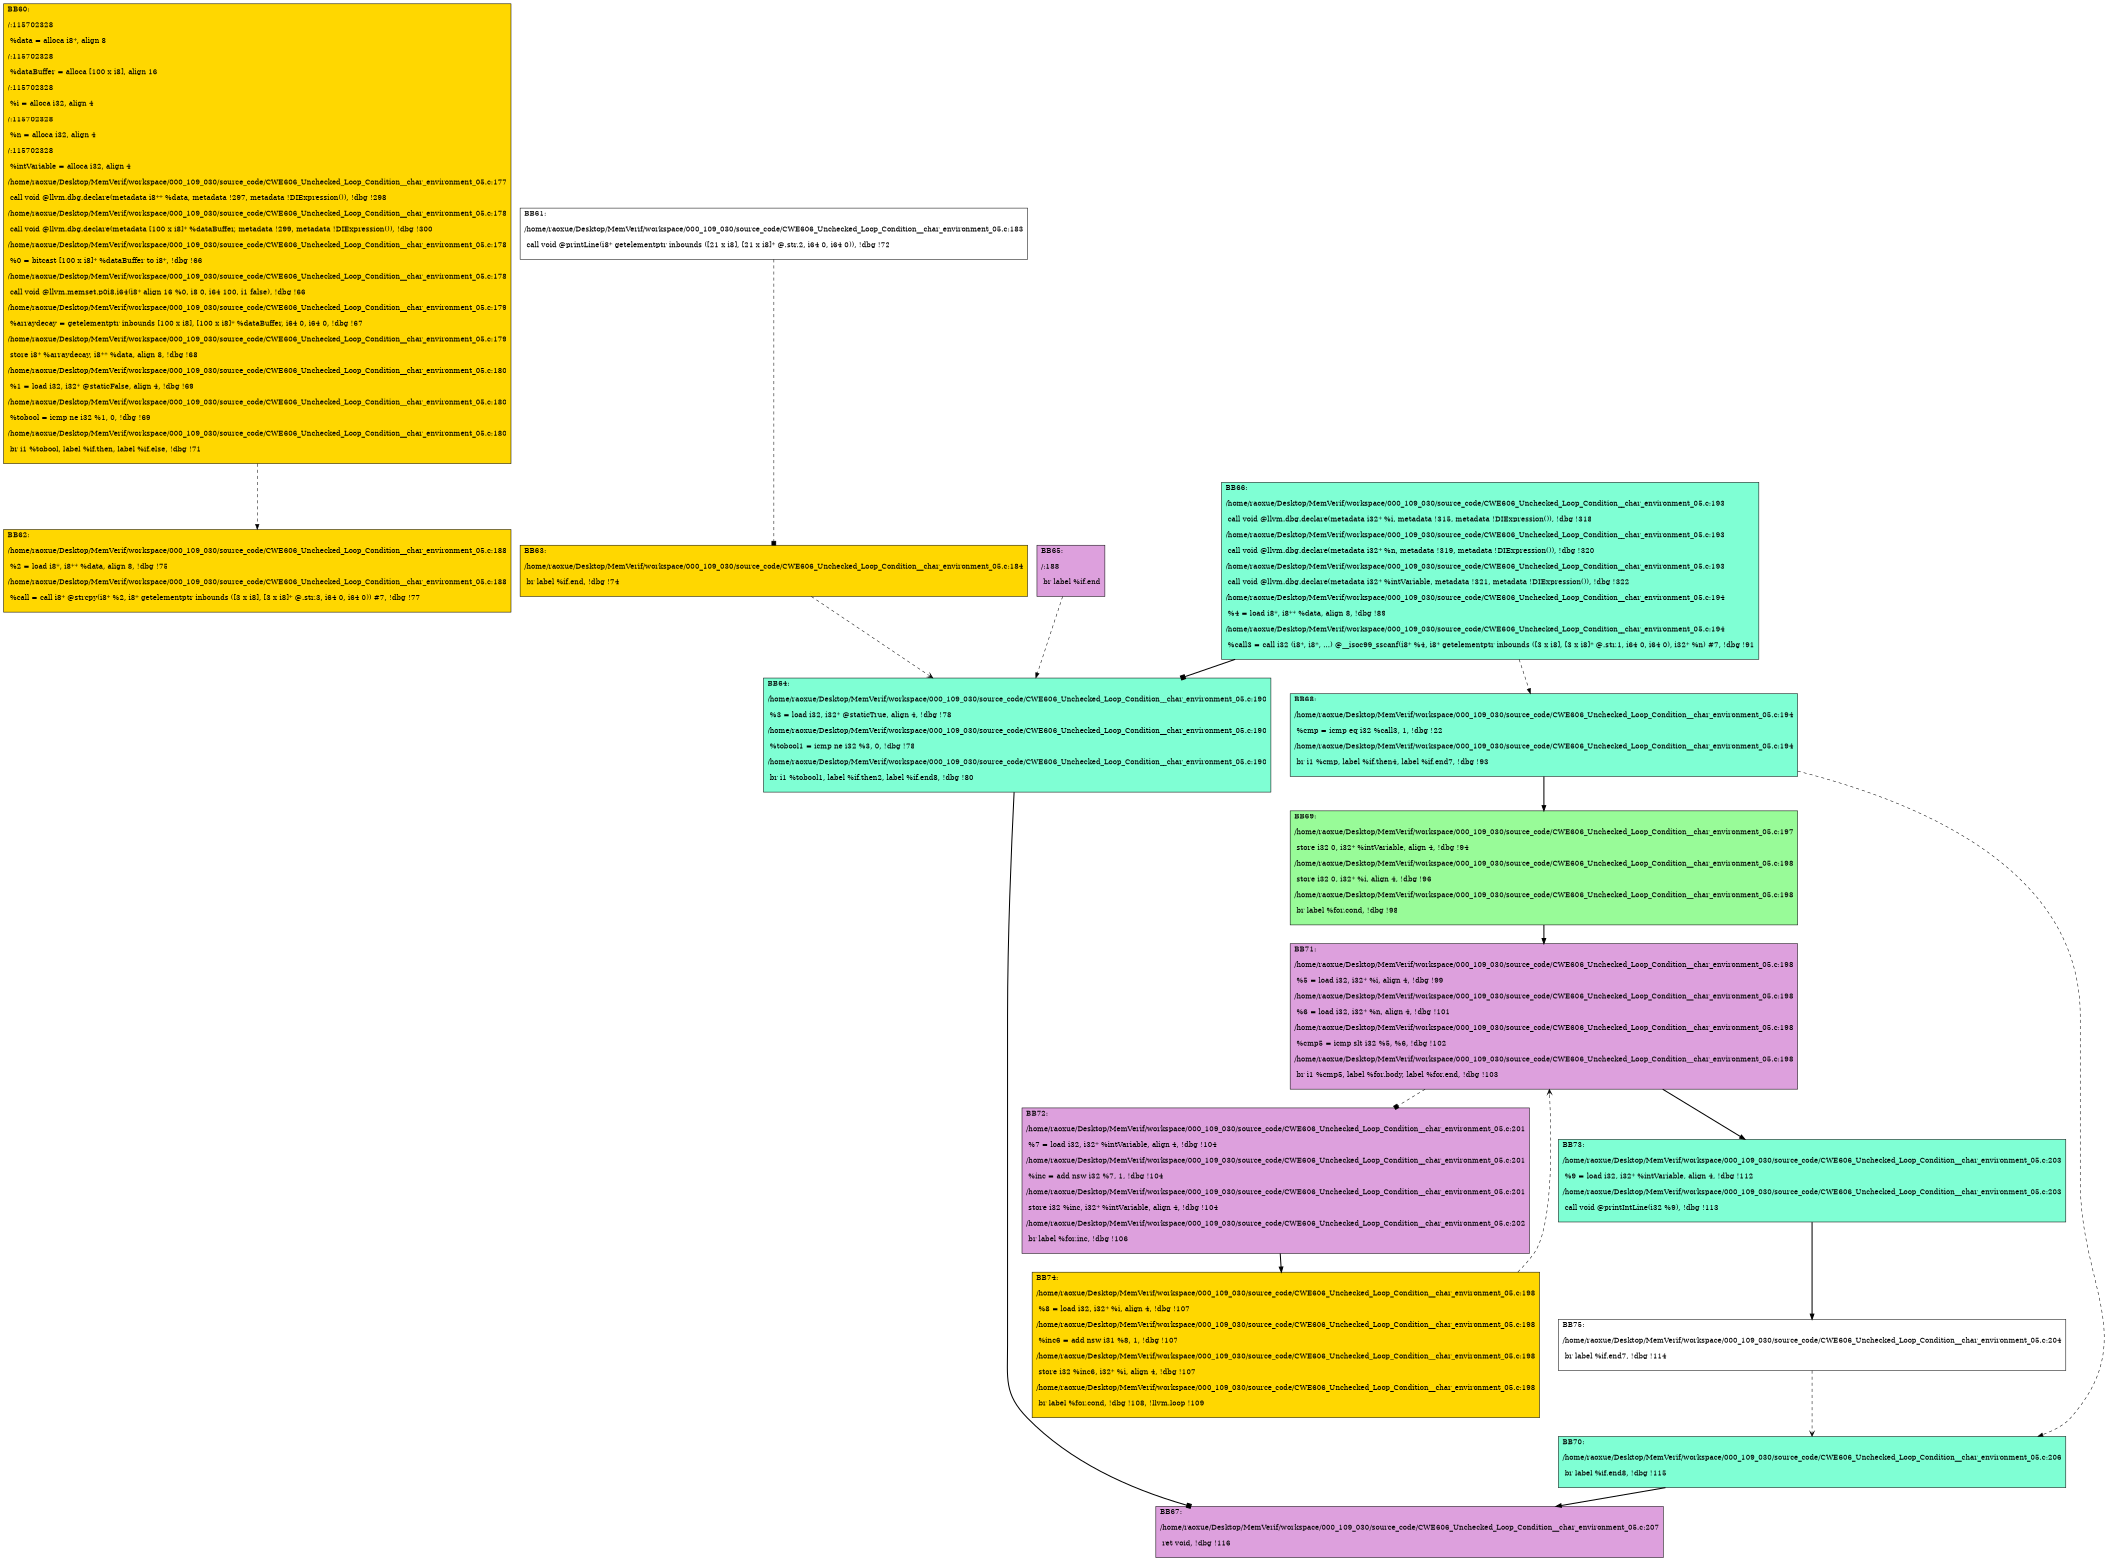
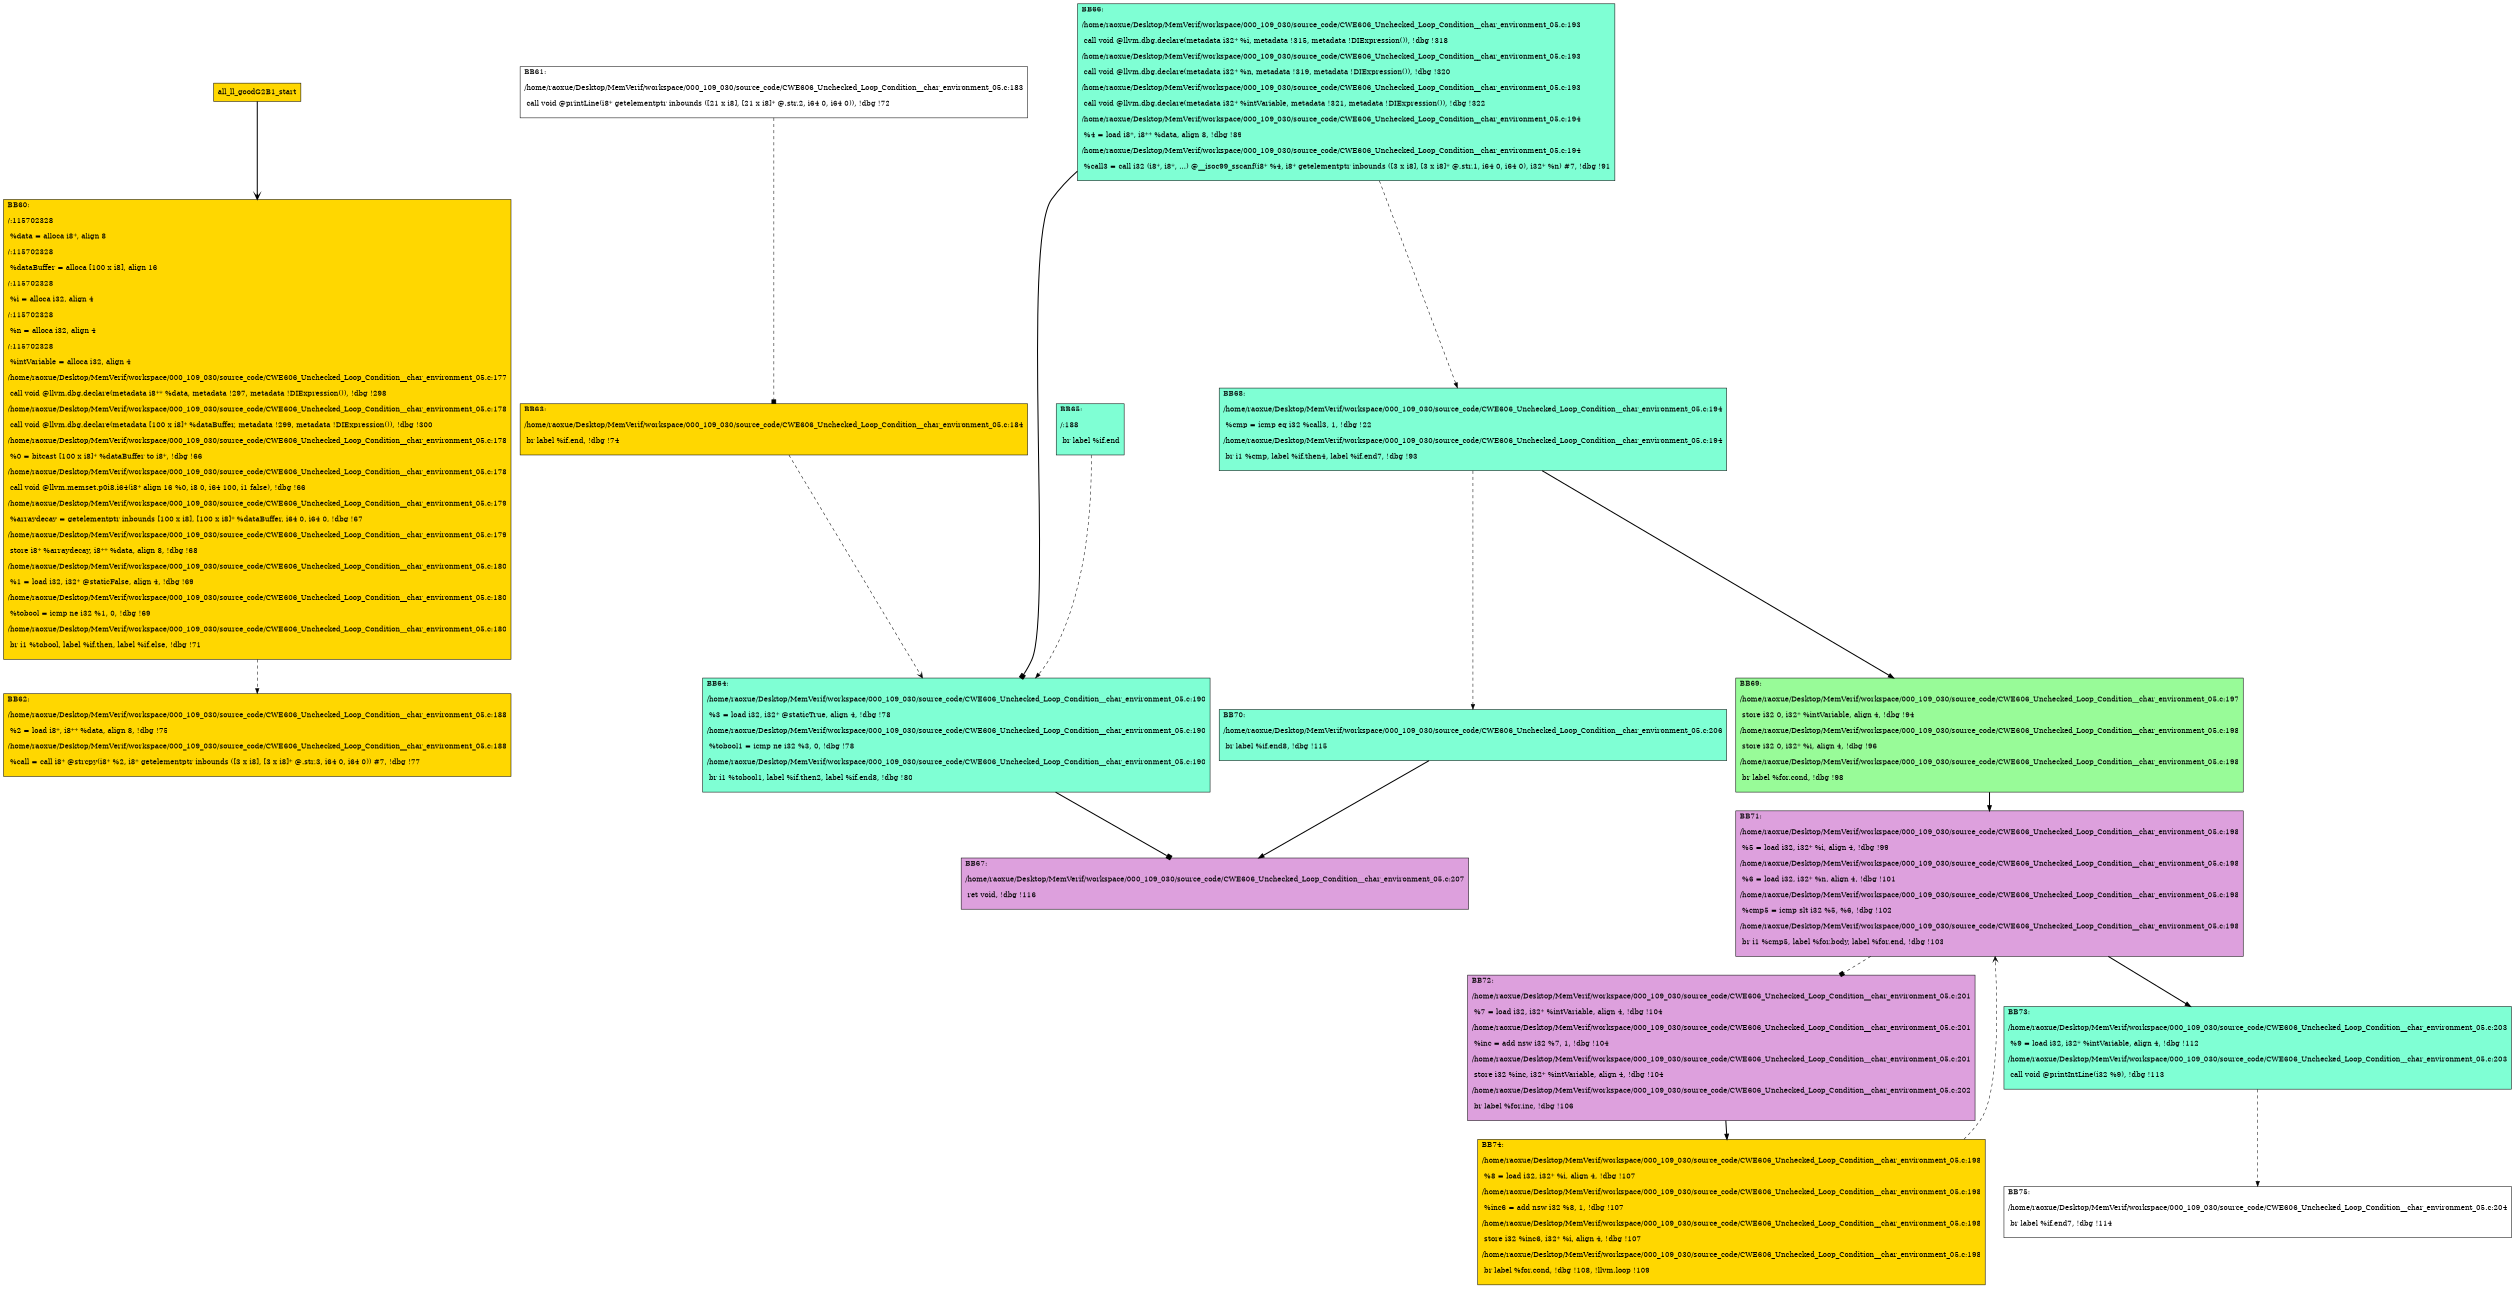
  digraph {
    node [fillcolor=aquamarine shape=record style=filled]
    edge [arrowhead=normal style=dashed]
+   n1 [fillcolor=gold label="{all_ll_goodG2B1_start}"]
    n2 [fillcolor=gold label="{BB60:\l\l/:115702328\l\n  %data = alloca i8*, align 8\l\n/:115702328\l\n  %dataBuffer = alloca [100 x i8], align 16\l\n/:115702328\l\n  %i = alloca i32, align 4\l\n/:115702328\l\n  %n = alloca i32, align 4\l\n/:115702328\l\n  %intVariable = alloca i32, align 4\l\n/home/raoxue/Desktop/MemVerif/workspace/000_109_030/source_code/CWE606_Unchecked_Loop_Condition__char_environment_05.c:177\l\n  call void @llvm.dbg.declare(metadata i8** %data, metadata !297, metadata !DIExpression()), !dbg !298\l\n/home/raoxue/Desktop/MemVerif/workspace/000_109_030/source_code/CWE606_Unchecked_Loop_Condition__char_environment_05.c:178\l\n  call void @llvm.dbg.declare(metadata [100 x i8]* %dataBuffer, metadata !299, metadata !DIExpression()), !dbg !300\l\n/home/raoxue/Desktop/MemVerif/workspace/000_109_030/source_code/CWE606_Unchecked_Loop_Condition__char_environment_05.c:178\l\n  %0 = bitcast [100 x i8]* %dataBuffer to i8*, !dbg !66\l\n/home/raoxue/Desktop/MemVerif/workspace/000_109_030/source_code/CWE606_Unchecked_Loop_Condition__char_environment_05.c:178\l\n  call void @llvm.memset.p0i8.i64(i8* align 16 %0, i8 0, i64 100, i1 false), !dbg !66\l\n/home/raoxue/Desktop/MemVerif/workspace/000_109_030/source_code/CWE606_Unchecked_Loop_Condition__char_environment_05.c:179\l\n  %arraydecay = getelementptr inbounds [100 x i8], [100 x i8]* %dataBuffer, i64 0, i64 0, !dbg !67\l\n/home/raoxue/Desktop/MemVerif/workspace/000_109_030/source_code/CWE606_Unchecked_Loop_Condition__char_environment_05.c:179\l\n  store i8* %arraydecay, i8** %data, align 8, !dbg !68\l\n/home/raoxue/Desktop/MemVerif/workspace/000_109_030/source_code/CWE606_Unchecked_Loop_Condition__char_environment_05.c:180\l\n  %1 = load i32, i32* @staticFalse, align 4, !dbg !69\l\n/home/raoxue/Desktop/MemVerif/workspace/000_109_030/source_code/CWE606_Unchecked_Loop_Condition__char_environment_05.c:180\l\n  %tobool = icmp ne i32 %1, 0, !dbg !69\l\n/home/raoxue/Desktop/MemVerif/workspace/000_109_030/source_code/CWE606_Unchecked_Loop_Condition__char_environment_05.c:180\l\n  br i1 %tobool, label %if.then, label %if.else, !dbg !71\l\n}"]
    n3 [fillcolor=gold label="{BB62:\l\l/home/raoxue/Desktop/MemVerif/workspace/000_109_030/source_code/CWE606_Unchecked_Loop_Condition__char_environment_05.c:188\l\n  %2 = load i8*, i8** %data, align 8, !dbg !75\l\n/home/raoxue/Desktop/MemVerif/workspace/000_109_030/source_code/CWE606_Unchecked_Loop_Condition__char_environment_05.c:188\l\n  %call = call i8* @strcpy(i8* %2, i8* getelementptr inbounds ([3 x i8], [3 x i8]* @.str.3, i64 0, i64 0)) #7, !dbg !77\l\n}"]
    n4 [fillcolor=white label="{BB61:\l\l/home/raoxue/Desktop/MemVerif/workspace/000_109_030/source_code/CWE606_Unchecked_Loop_Condition__char_environment_05.c:183\l\n  call void @printLine(i8* getelementptr inbounds ([21 x i8], [21 x i8]* @.str.2, i64 0, i64 0)), !dbg !72\l\n}"]
    n5 [fillcolor=gold label="{BB63:\l\l/home/raoxue/Desktop/MemVerif/workspace/000_109_030/source_code/CWE606_Unchecked_Loop_Condition__char_environment_05.c:184\l\n  br label %if.end, !dbg !74\l\n}"]
    n6 [label="{BB64:\l\l/home/raoxue/Desktop/MemVerif/workspace/000_109_030/source_code/CWE606_Unchecked_Loop_Condition__char_environment_05.c:190\l\n  %3 = load i32, i32* @staticTrue, align 4, !dbg !78\l\n/home/raoxue/Desktop/MemVerif/workspace/000_109_030/source_code/CWE606_Unchecked_Loop_Condition__char_environment_05.c:190\l\n  %tobool1 = icmp ne i32 %3, 0, !dbg !78\l\n/home/raoxue/Desktop/MemVerif/workspace/000_109_030/source_code/CWE606_Unchecked_Loop_Condition__char_environment_05.c:190\l\n  br i1 %tobool1, label %if.then2, label %if.end8, !dbg !80\l\n}"]
-   n7 [fillcolor=plum label="{BB65:\l\l/:188\l\n  br label %if.end\l\n}"]
+   n7 [label="{BB65:\l\l/:188\l\n  br label %if.end\l\n}"]
    n8 [fillcolor=plum label="{BB67:\l\l/home/raoxue/Desktop/MemVerif/workspace/000_109_030/source_code/CWE606_Unchecked_Loop_Condition__char_environment_05.c:207\l\n  ret void, !dbg !116\l\n}"]
    n9 [label="{BB66:\l\l/home/raoxue/Desktop/MemVerif/workspace/000_109_030/source_code/CWE606_Unchecked_Loop_Condition__char_environment_05.c:193\l\n  call void @llvm.dbg.declare(metadata i32* %i, metadata !315, metadata !DIExpression()), !dbg !318\l\n/home/raoxue/Desktop/MemVerif/workspace/000_109_030/source_code/CWE606_Unchecked_Loop_Condition__char_environment_05.c:193\l\n  call void @llvm.dbg.declare(metadata i32* %n, metadata !319, metadata !DIExpression()), !dbg !320\l\n/home/raoxue/Desktop/MemVerif/workspace/000_109_030/source_code/CWE606_Unchecked_Loop_Condition__char_environment_05.c:193\l\n  call void @llvm.dbg.declare(metadata i32* %intVariable, metadata !321, metadata !DIExpression()), !dbg !322\l\n/home/raoxue/Desktop/MemVerif/workspace/000_109_030/source_code/CWE606_Unchecked_Loop_Condition__char_environment_05.c:194\l\n  %4 = load i8*, i8** %data, align 8, !dbg !89\l\n/home/raoxue/Desktop/MemVerif/workspace/000_109_030/source_code/CWE606_Unchecked_Loop_Condition__char_environment_05.c:194\l\n  %call3 = call i32 (i8*, i8*, ...) @__isoc99_sscanf(i8* %4, i8* getelementptr inbounds ([3 x i8], [3 x i8]* @.str.1, i64 0, i64 0), i32* %n) #7, !dbg !91\l\n}"]
    n10 [label="{BB68:\l\l/home/raoxue/Desktop/MemVerif/workspace/000_109_030/source_code/CWE606_Unchecked_Loop_Condition__char_environment_05.c:194\l\n  %cmp = icmp eq i32 %call3, 1, !dbg !22\l\n/home/raoxue/Desktop/MemVerif/workspace/000_109_030/source_code/CWE606_Unchecked_Loop_Condition__char_environment_05.c:194\l\n  br i1 %cmp, label %if.then4, label %if.end7, !dbg !93\l\n}"]
    n11 [fillcolor=palegreen label="{BB69:\l\l/home/raoxue/Desktop/MemVerif/workspace/000_109_030/source_code/CWE606_Unchecked_Loop_Condition__char_environment_05.c:197\l\n  store i32 0, i32* %intVariable, align 4, !dbg !94\l\n/home/raoxue/Desktop/MemVerif/workspace/000_109_030/source_code/CWE606_Unchecked_Loop_Condition__char_environment_05.c:198\l\n  store i32 0, i32* %i, align 4, !dbg !96\l\n/home/raoxue/Desktop/MemVerif/workspace/000_109_030/source_code/CWE606_Unchecked_Loop_Condition__char_environment_05.c:198\l\n  br label %for.cond, !dbg !98\l\n}"]
    n12 [label="{BB70:\l\l/home/raoxue/Desktop/MemVerif/workspace/000_109_030/source_code/CWE606_Unchecked_Loop_Condition__char_environment_05.c:206\l\n  br label %if.end8, !dbg !115\l\n}"]
    n13 [fillcolor=plum label="{BB71:\l\l/home/raoxue/Desktop/MemVerif/workspace/000_109_030/source_code/CWE606_Unchecked_Loop_Condition__char_environment_05.c:198\l\n  %5 = load i32, i32* %i, align 4, !dbg !99\l\n/home/raoxue/Desktop/MemVerif/workspace/000_109_030/source_code/CWE606_Unchecked_Loop_Condition__char_environment_05.c:198\l\n  %6 = load i32, i32* %n, align 4, !dbg !101\l\n/home/raoxue/Desktop/MemVerif/workspace/000_109_030/source_code/CWE606_Unchecked_Loop_Condition__char_environment_05.c:198\l\n  %cmp5 = icmp slt i32 %5, %6, !dbg !102\l\n/home/raoxue/Desktop/MemVerif/workspace/000_109_030/source_code/CWE606_Unchecked_Loop_Condition__char_environment_05.c:198\l\n  br i1 %cmp5, label %for.body, label %for.end, !dbg !103\l\n}"]
    n14 [fillcolor=plum label="{BB72:\l\l/home/raoxue/Desktop/MemVerif/workspace/000_109_030/source_code/CWE606_Unchecked_Loop_Condition__char_environment_05.c:201\l\n  %7 = load i32, i32* %intVariable, align 4, !dbg !104\l\n/home/raoxue/Desktop/MemVerif/workspace/000_109_030/source_code/CWE606_Unchecked_Loop_Condition__char_environment_05.c:201\l\n  %inc = add nsw i32 %7, 1, !dbg !104\l\n/home/raoxue/Desktop/MemVerif/workspace/000_109_030/source_code/CWE606_Unchecked_Loop_Condition__char_environment_05.c:201\l\n  store i32 %inc, i32* %intVariable, align 4, !dbg !104\l\n/home/raoxue/Desktop/MemVerif/workspace/000_109_030/source_code/CWE606_Unchecked_Loop_Condition__char_environment_05.c:202\l\n  br label %for.inc, !dbg !106\l\n}"]
    n15 [label="{BB73:\l\l/home/raoxue/Desktop/MemVerif/workspace/000_109_030/source_code/CWE606_Unchecked_Loop_Condition__char_environment_05.c:203\l\n  %9 = load i32, i32* %intVariable, align 4, !dbg !112\l\n/home/raoxue/Desktop/MemVerif/workspace/000_109_030/source_code/CWE606_Unchecked_Loop_Condition__char_environment_05.c:203\l\n  call void @printIntLine(i32 %9), !dbg !113\l\n}"]
-   n16 [fillcolor=gold label="{BB74:\l\l/home/raoxue/Desktop/MemVerif/workspace/000_109_030/source_code/CWE606_Unchecked_Loop_Condition__char_environment_05.c:198\l\n  %8 = load i32, i32* %i, align 4, !dbg !107\l\n/home/raoxue/Desktop/MemVerif/workspace/000_109_030/source_code/CWE606_Unchecked_Loop_Condition__char_environment_05.c:198\l\n  %inc6 = add nsw i31 %8, 1, !dbg !107\l\n/home/raoxue/Desktop/MemVerif/workspace/000_109_030/source_code/CWE606_Unchecked_Loop_Condition__char_environment_05.c:198\l\n  store i32 %inc6, i32* %i, align 4, !dbg !107\l\n/home/raoxue/Desktop/MemVerif/workspace/000_109_030/source_code/CWE606_Unchecked_Loop_Condition__char_environment_05.c:198\l\n  br label %for.cond, !dbg !108, !llvm.loop !109\l\n}"]
+   n16 [fillcolor=gold label="{BB74:\l\l/home/raoxue/Desktop/MemVerif/workspace/000_109_030/source_code/CWE606_Unchecked_Loop_Condition__char_environment_05.c:198\l\n  %8 = load i32, i32* %i, align 4, !dbg !107\l\n/home/raoxue/Desktop/MemVerif/workspace/000_109_030/source_code/CWE606_Unchecked_Loop_Condition__char_environment_05.c:198\l\n  %inc6 = add nsw i32 %8, 1, !dbg !107\l\n/home/raoxue/Desktop/MemVerif/workspace/000_109_030/source_code/CWE606_Unchecked_Loop_Condition__char_environment_05.c:198\l\n  store i32 %inc6, i32* %i, align 4, !dbg !107\l\n/home/raoxue/Desktop/MemVerif/workspace/000_109_030/source_code/CWE606_Unchecked_Loop_Condition__char_environment_05.c:198\l\n  br label %for.cond, !dbg !108, !llvm.loop !109\l\n}"]
    n17 [fillcolor=white label="{BB75:\l\l/home/raoxue/Desktop/MemVerif/workspace/000_109_030/source_code/CWE606_Unchecked_Loop_Condition__char_environment_05.c:204\l\n  br label %if.end7, !dbg !114\l\n}"]
+   n1 -> n2 [arrowhead=vee style=bold]
    n2 -> n3
    n4 -> n5 [arrowhead=box]
    n5 -> n6 [arrowhead=vee]
    n6 -> n8 [arrowhead=box style=bold]
    n7 -> n6
    n9 -> n6 [arrowhead=box style=bold]
    n9 -> n10
    n10 -> n11 [style=bold]
    n10 -> n12
    n11 -> n13 [style=bold]
    n12 -> n8 [style=bold]
    n13 -> n14 [arrowhead=box]
    n13 -> n15 [style=bold]
    n14 -> n16 [style=bold]
-   n15 -> n17 [style=bold]
+   n15 -> n17
    n16 -> n13 [arrowhead=vee]
-   n17 -> n12 [arrowhead=vee]
  }
